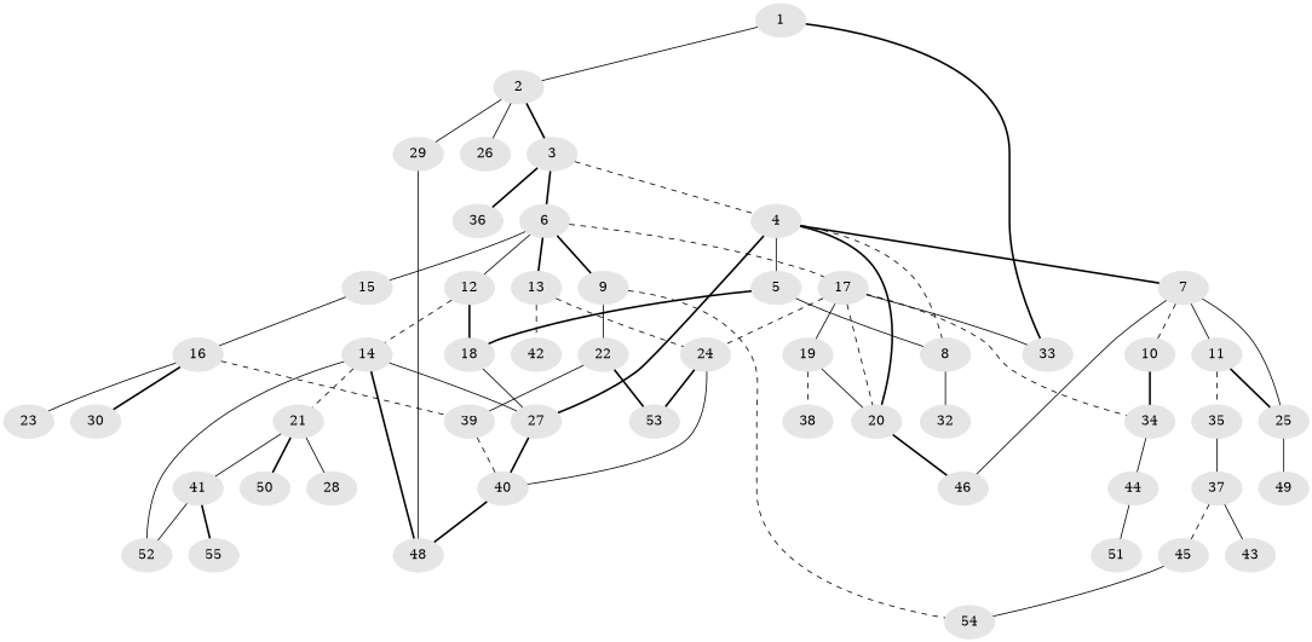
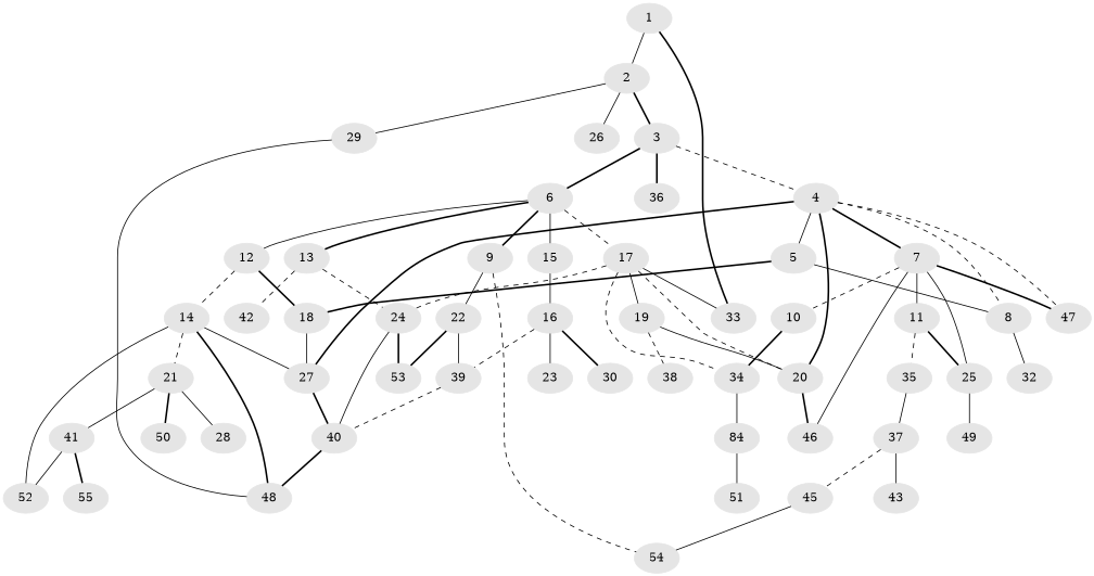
  graph {
    node [color=gray90 style=filled]
    edge [style=solid weight=1.0]
    1
    2
    33
    3
    26
    29
    4
    6
    36
    48
    5
    7
    8
    20
    27
+   47
    9
    12
    13
    15
    17
    18
    10
    11
    25
    46
    32
    40
    22
    54
    14
    24
    42
    16
    34
    19
    35
    49
    39
    53
-   44
+   44 [label=84]
    37
    21
    52
    28
    41
    50
    23
    30
    38
    55
    51
    43
    45
    1 -- 2
    1 -- 33 [style=bold]
    2 -- 3 [style=bold]
    2 -- 26
    2 -- 29
    3 -- 4 [style=dashed]
    3 -- 6 [style=bold]
    3 -- 36 [style=bold]
    29 -- 48
    4 -- 5 [weight=2.0]
    4 -- 7 [style=bold]
    4 -- 8 [style=dashed]
    4 -- 20 [style=bold]
    4 -- 27 [style=bold]
+   4 -- 47 [style=dashed]
    6 -- 9 [style=bold]
    6 -- 12
    6 -- 13 [style=bold]
    6 -- 15 [weight=2.0]
    6 -- 17 [style=dashed]
    5 -- 8
    5 -- 18 [style=bold]
+   7 -- 47 [style=bold]
    7 -- 10 [style=dashed]
    7 -- 11 [weight=2.0]
    7 -- 25
    7 -- 46
    8 -- 32
    20 -- 46 [style=bold]
    27 -- 40 [style=bold]
    9 -- 22
    9 -- 54 [style=dashed]
    12 -- 18 [style=bold]
    12 -- 14 [style=dashed]
    13 -- 24 [style=dashed]
    13 -- 42 [style=dashed]
    15 -- 16
    17 -- 33
    17 -- 20 [style=dashed]
    17 -- 24 [style=dashed]
    17 -- 34 [style=dashed]
    17 -- 19
    18 -- 27
    10 -- 34 [style=bold]
    11 -- 25 [style=bold]
    11 -- 35 [style=dashed]
    25 -- 49
    40 -- 48 [style=bold]
    22 -- 39
    22 -- 53 [style=bold]
    14 -- 48 [style=bold]
    14 -- 27
    14 -- 21 [style=dashed]
    14 -- 52
    24 -- 40
    24 -- 53 [style=bold weight=2.0]
    16 -- 39 [style=dashed]
    16 -- 23
    16 -- 30 [style=bold]
    34 -- 44
    19 -- 20
    19 -- 38 [style=dashed]
    35 -- 37
    39 -- 40 [style=dashed]
    44 -- 51
    37 -- 43
    37 -- 45 [style=dashed]
    21 -- 28
    21 -- 41
    21 -- 50 [style=bold]
    41 -- 52
    41 -- 55 [style=bold]
    45 -- 54
  }
